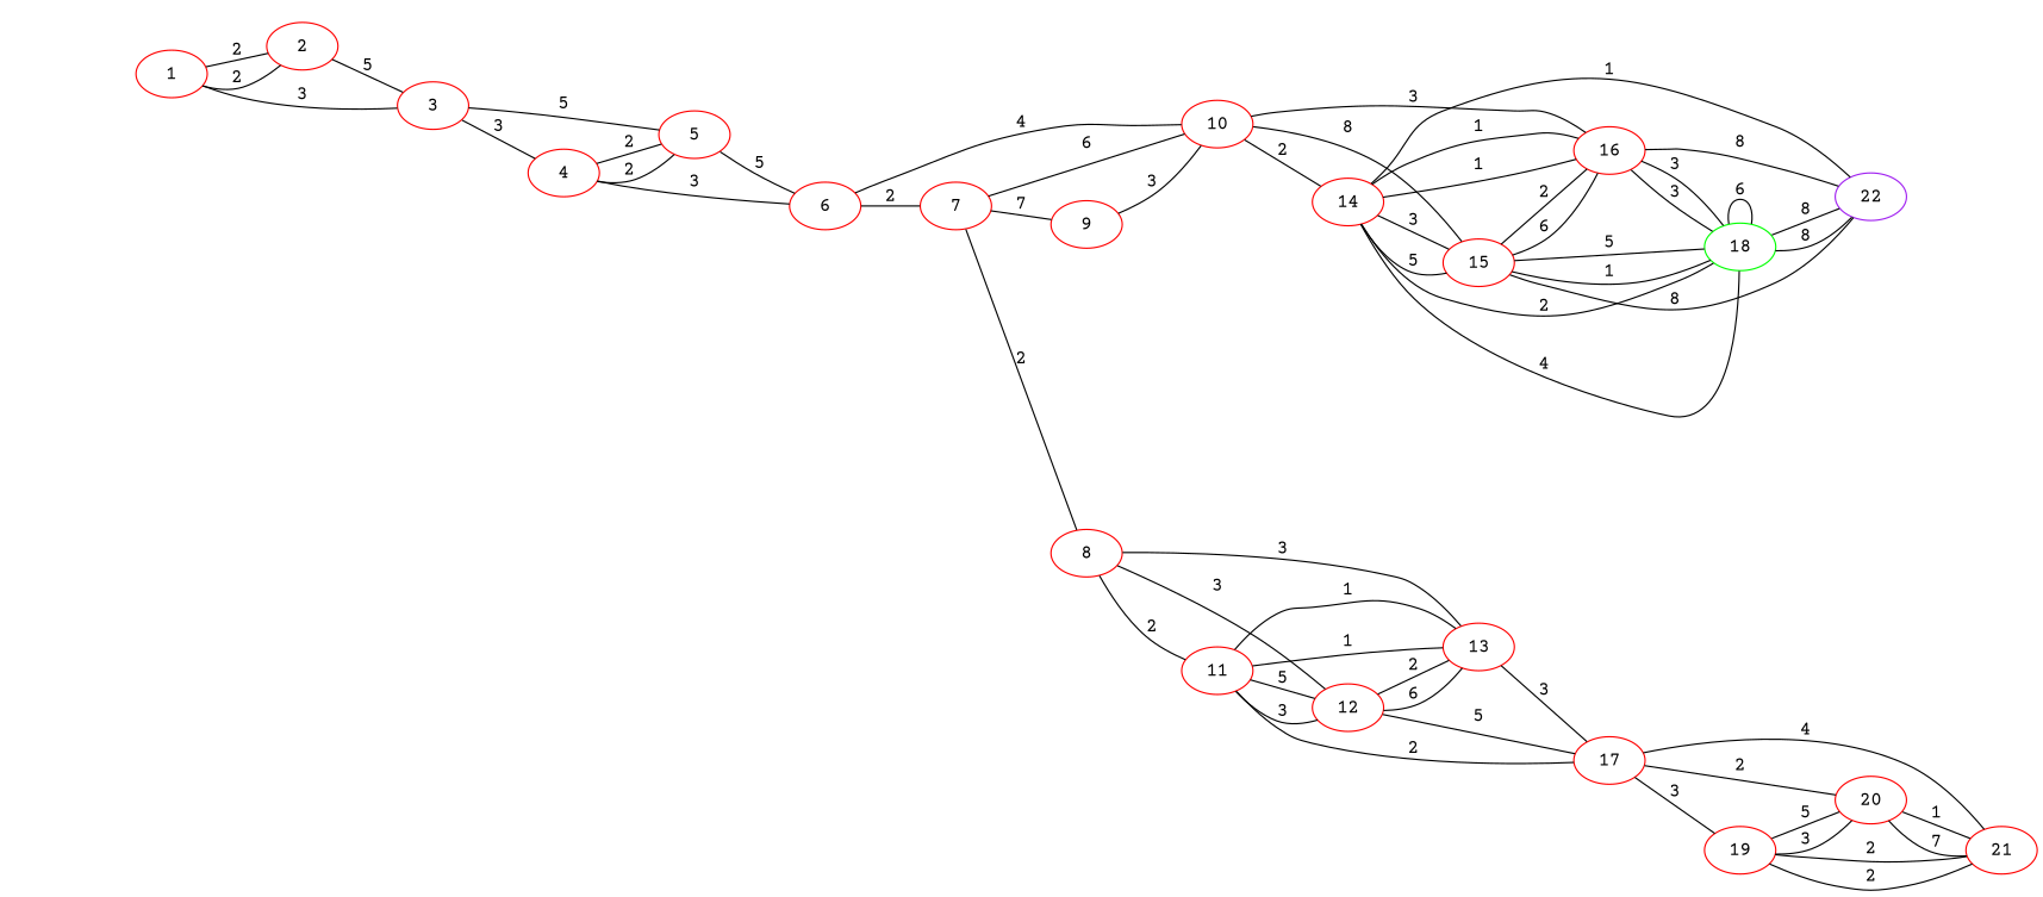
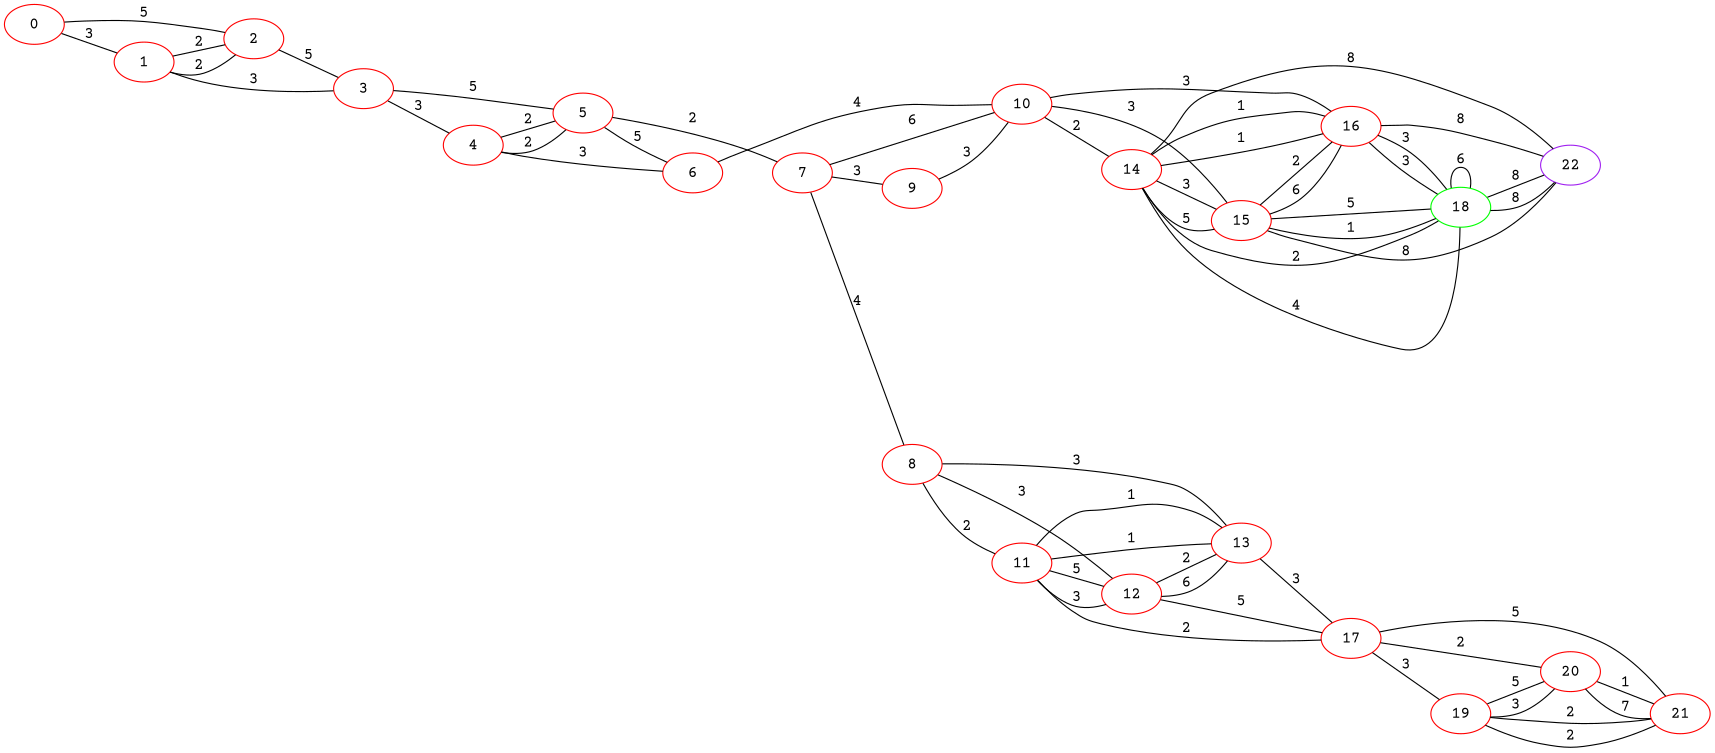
  graph {
    fontname="Courier Prime"
    rankdir=LR
    node [color=red fontname="Courier Prime" weight=1]
    edge [fontname="Courier Prime"]
+   0
    1
    2
    3
    4
    5
    6
    7
    10
    8
    9
    11
    12
    13
    14
    15
    16
    17
    18 [color=green weight=2]
    22 [color=purple weight=4]
    19
    20
    21
+   0 -- 1 [label=3]
+   0 -- 2 [label=5]
    1 -- 2 [label=2]
    1 -- 2 [label=2]
    1 -- 3 [label=3]
    2 -- 3 [label=5]
    3 -- 4 [label=3]
    3 -- 5 [label=5]
    4 -- 5 [label=2]
    4 -- 5 [label=2]
    4 -- 6 [label=3]
    5 -- 6 [label=5]
-   6 -- 7 [label=2]
+   5 -- 7 [label=2]
    6 -- 10 [label=4]
    7 -- 10 [label=6]
-   7 -- 8 [label=2]
-   7 -- 9 [label=7]
+   7 -- 8 [label=4]
+   7 -- 9 [label=3]
    10 -- 14 [label=2]
-   10 -- 15 [label=8]
+   10 -- 15 [label=3]
    10 -- 16 [label=3]
    8 -- 11 [label=2]
    8 -- 12 [label=3]
    8 -- 13 [label=3]
    9 -- 10 [label=3]
    11 -- 12 [label=3]
    11 -- 12 [label=5]
    11 -- 13 [label=1]
    11 -- 13 [label=1]
    11 -- 17 [label=2]
    12 -- 13 [label=2]
    12 -- 13 [label=6]
    12 -- 17 [label=5]
    13 -- 17 [label=3]
    14 -- 15 [label=5]
    14 -- 15 [label=3]
    14 -- 16 [label=1]
    14 -- 16 [label=1]
    14 -- 18 [label=2]
    14 -- 18 [label=4]
-   14 -- 22 [label=1]
+   14 -- 22 [label=8]
    15 -- 16 [label=6]
    15 -- 16 [label=2]
    15 -- 18 [label=5]
    15 -- 18 [label=1]
    15 -- 22 [label=8]
    16 -- 18 [label=3]
    16 -- 18 [label=3]
    16 -- 22 [label=8]
    17 -- 19 [label=3]
    17 -- 20 [label=2]
-   17 -- 21 [label=4]
+   17 -- 21 [label=5]
    18 -- 18 [label=6]
    18 -- 22 [label=8]
    18 -- 22 [label=8]
    19 -- 20 [label=3]
    19 -- 20 [label=5]
    19 -- 21 [label=2]
    19 -- 21 [label=2]
    20 -- 21 [label=1]
    20 -- 21 [label=7]
  }
